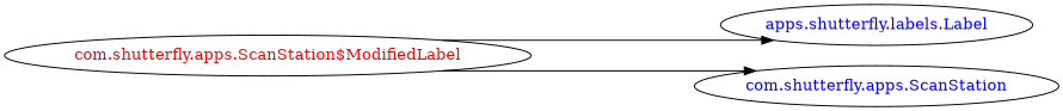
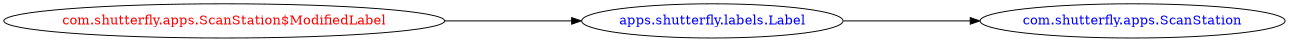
  digraph {
    concentrate=true
    rankdir=LR
    ranksep=2.0
    splines=ortho
    node [fontcolor=blue]
    "com.shutterfly.apps.ScanStation$ModifiedLabel" [fontcolor=red]
    n2 [label="apps.shutterfly.labels.Label"]
    "com.shutterfly.apps.ScanStation"
    "com.shutterfly.apps.ScanStation$ModifiedLabel" -> n2
-   "com.shutterfly.apps.ScanStation$ModifiedLabel" -> "com.shutterfly.apps.ScanStation"
+   n2 -> "com.shutterfly.apps.ScanStation"
  }
